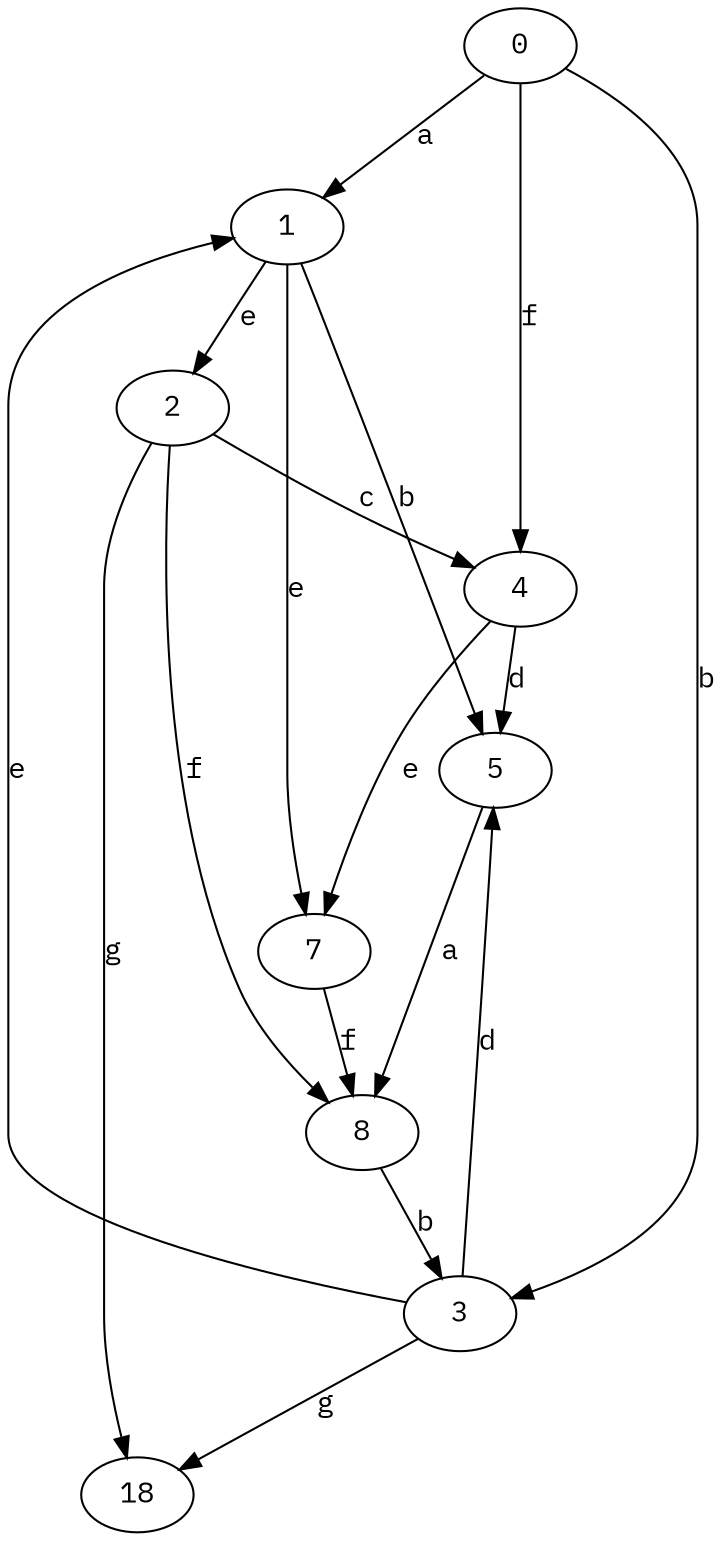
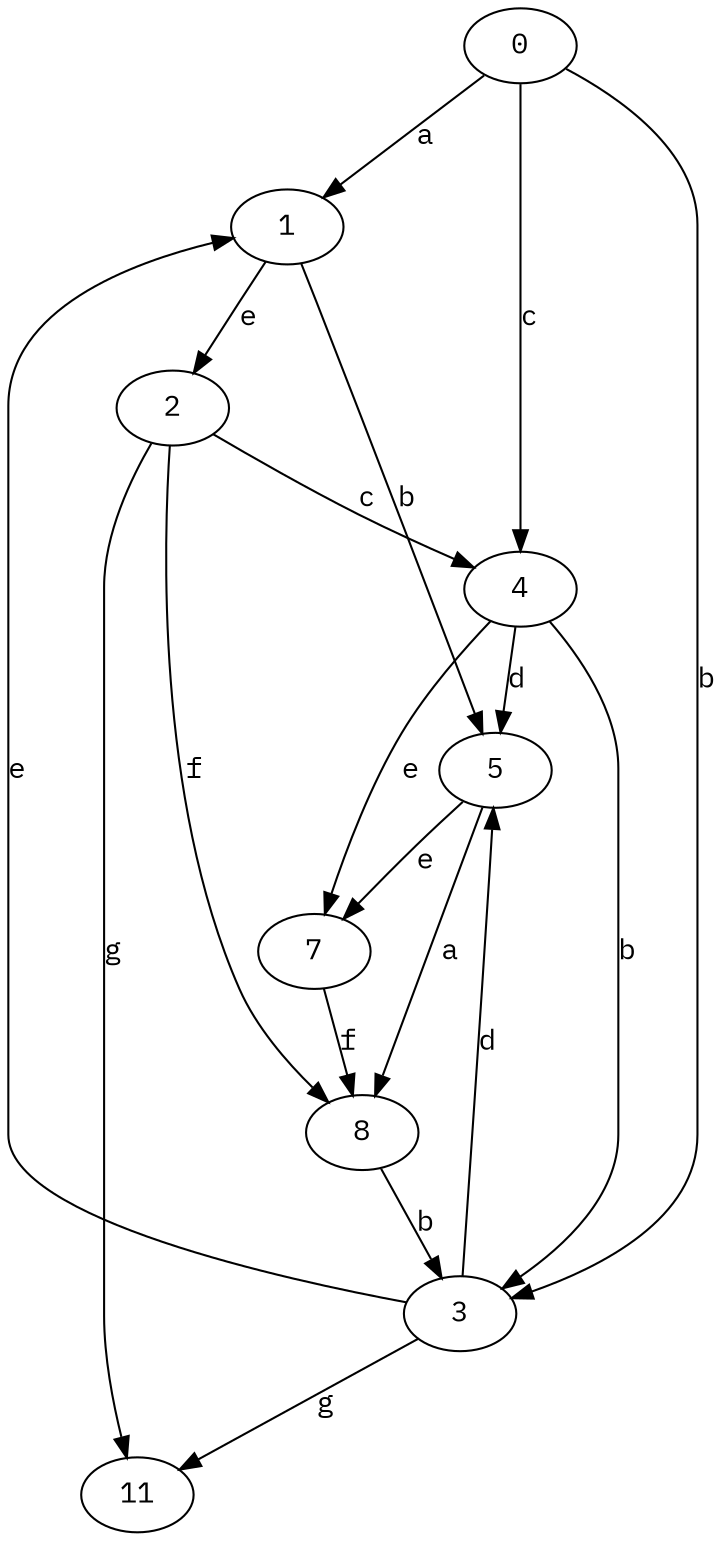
  strict digraph {
    fontname="IBM Plex Mono"
    node [fontname="IBM Plex Mono"]
    edge [fontname="IBM Plex Mono"]
    0
    1
    3
    4
    5
    n6 [label=2]
    7
-   11 [label=18]
+   11
    8
    0 -> 1 [label=a]
    0 -> 3 [label=b]
-   0 -> 4 [label=f]
+   0 -> 4 [label=c]
    1 -> 5 [label=b]
    1 -> n6 [label=e]
-   1 -> 7 [label=e]
+   5 -> 7 [label=e]
    3 -> 1 [label=e]
    3 -> 5 [label=d]
    3 -> 11 [label=g]
+   4 -> 3 [label=b]
    4 -> 5 [label=d]
    4 -> 7 [label=e]
    5 -> 8 [label=a]
    n6 -> 4 [label=c]
    n6 -> 11 [label=g]
    n6 -> 8 [label=f]
    7 -> 8 [label=f]
    8 -> 3 [label=b]
  }
